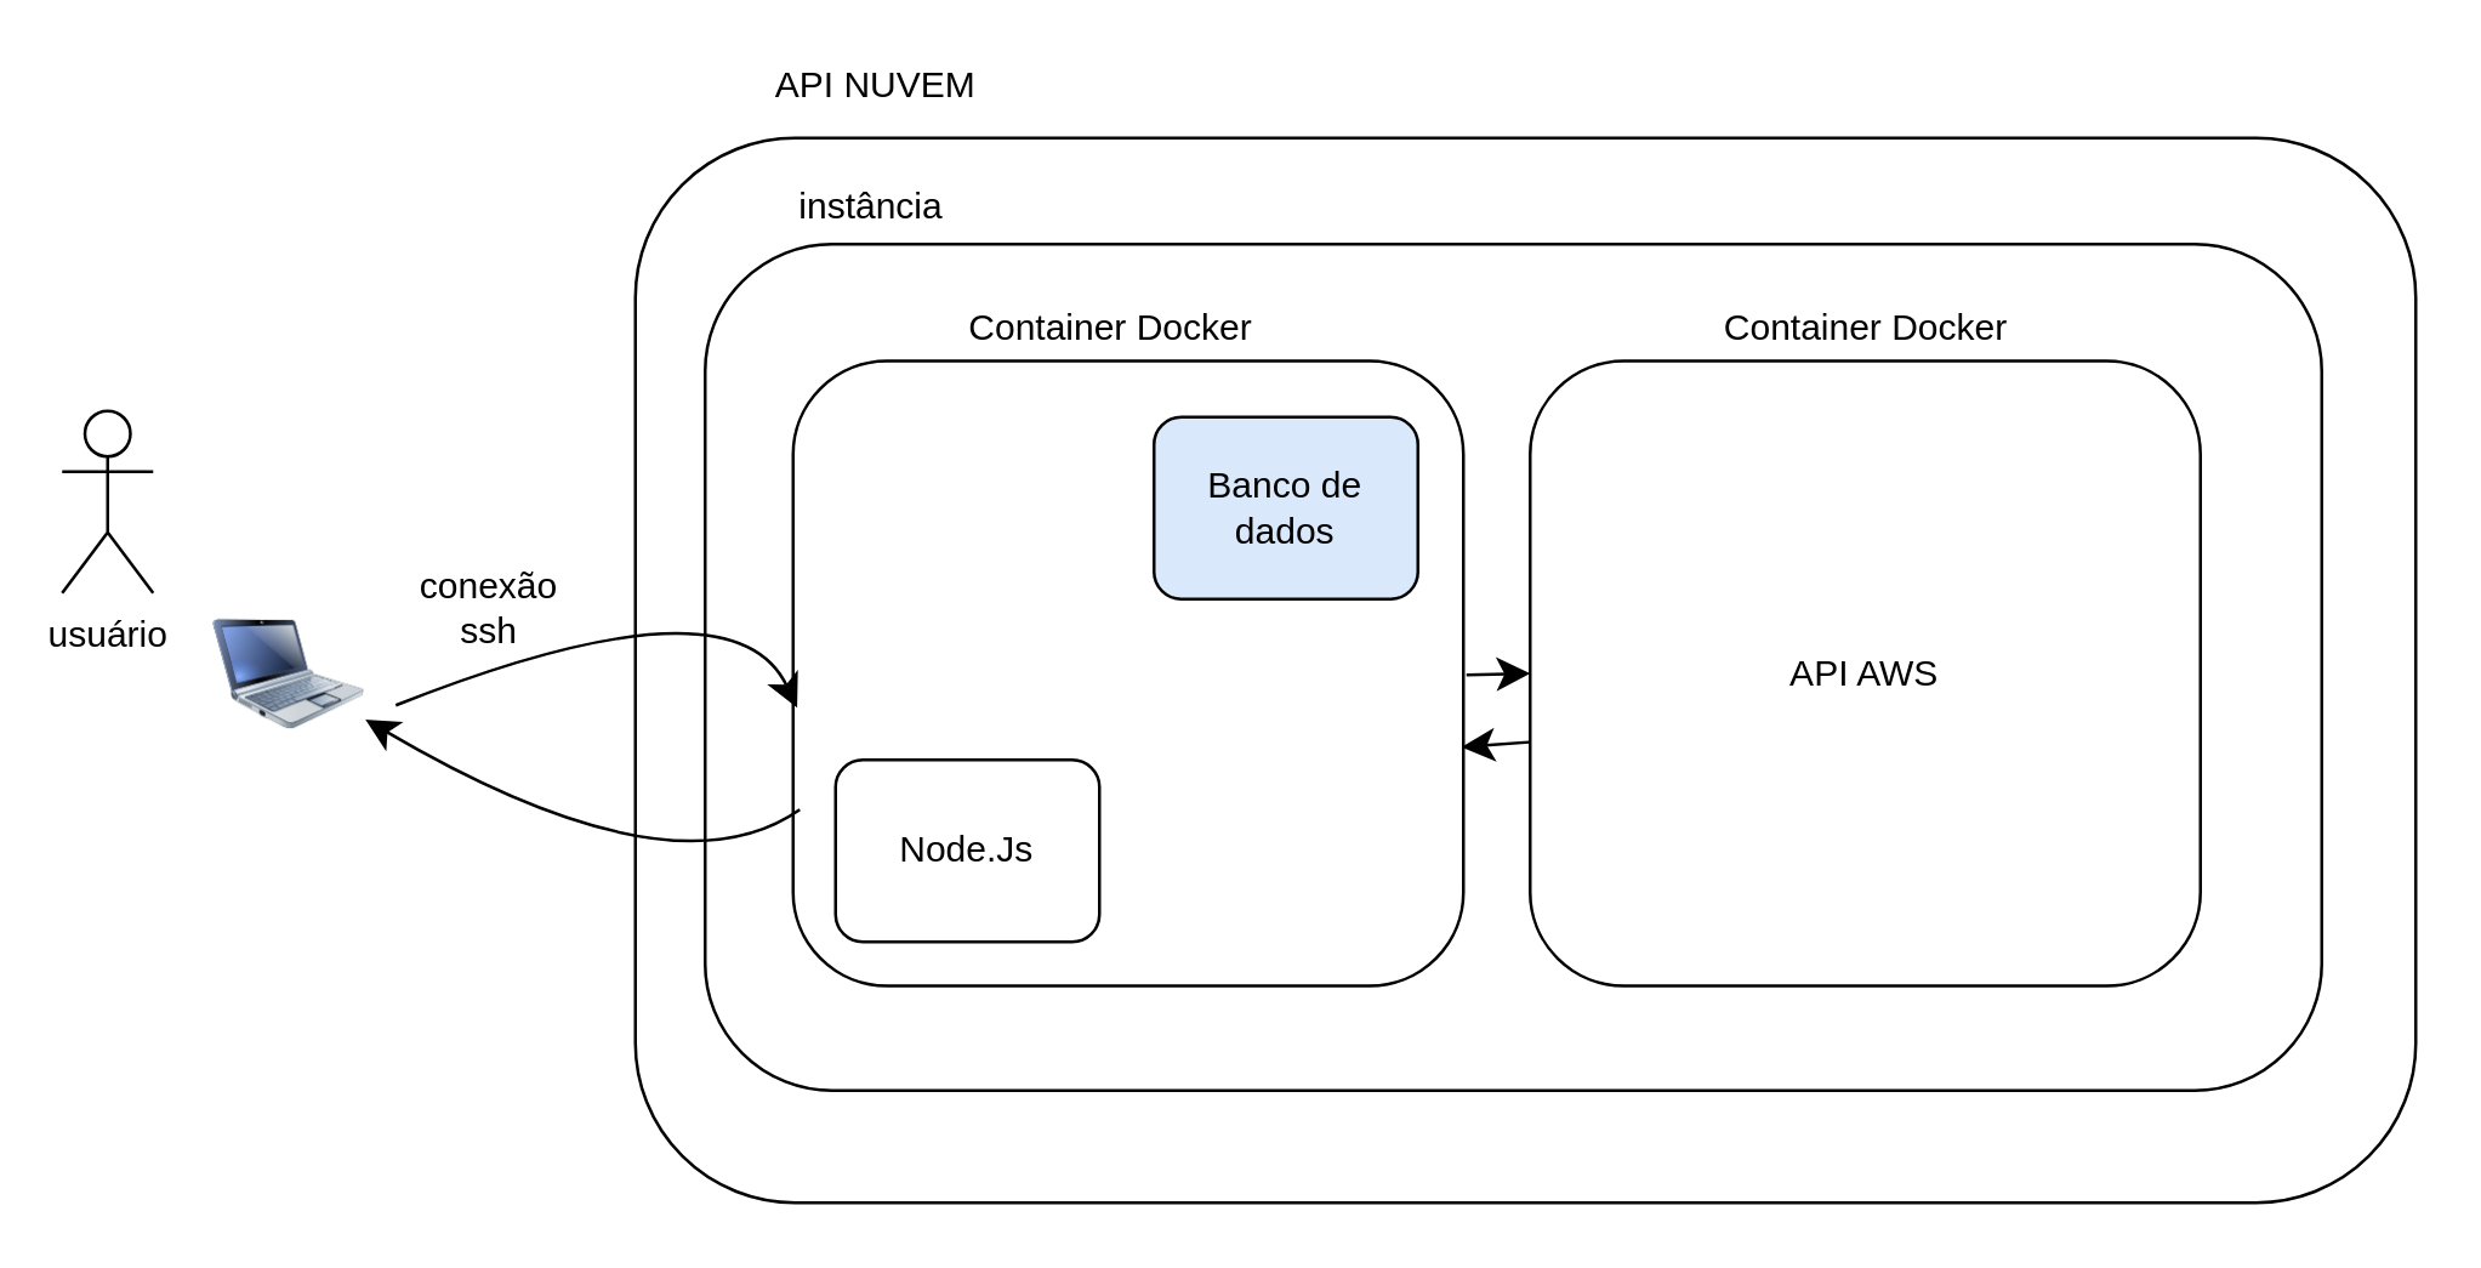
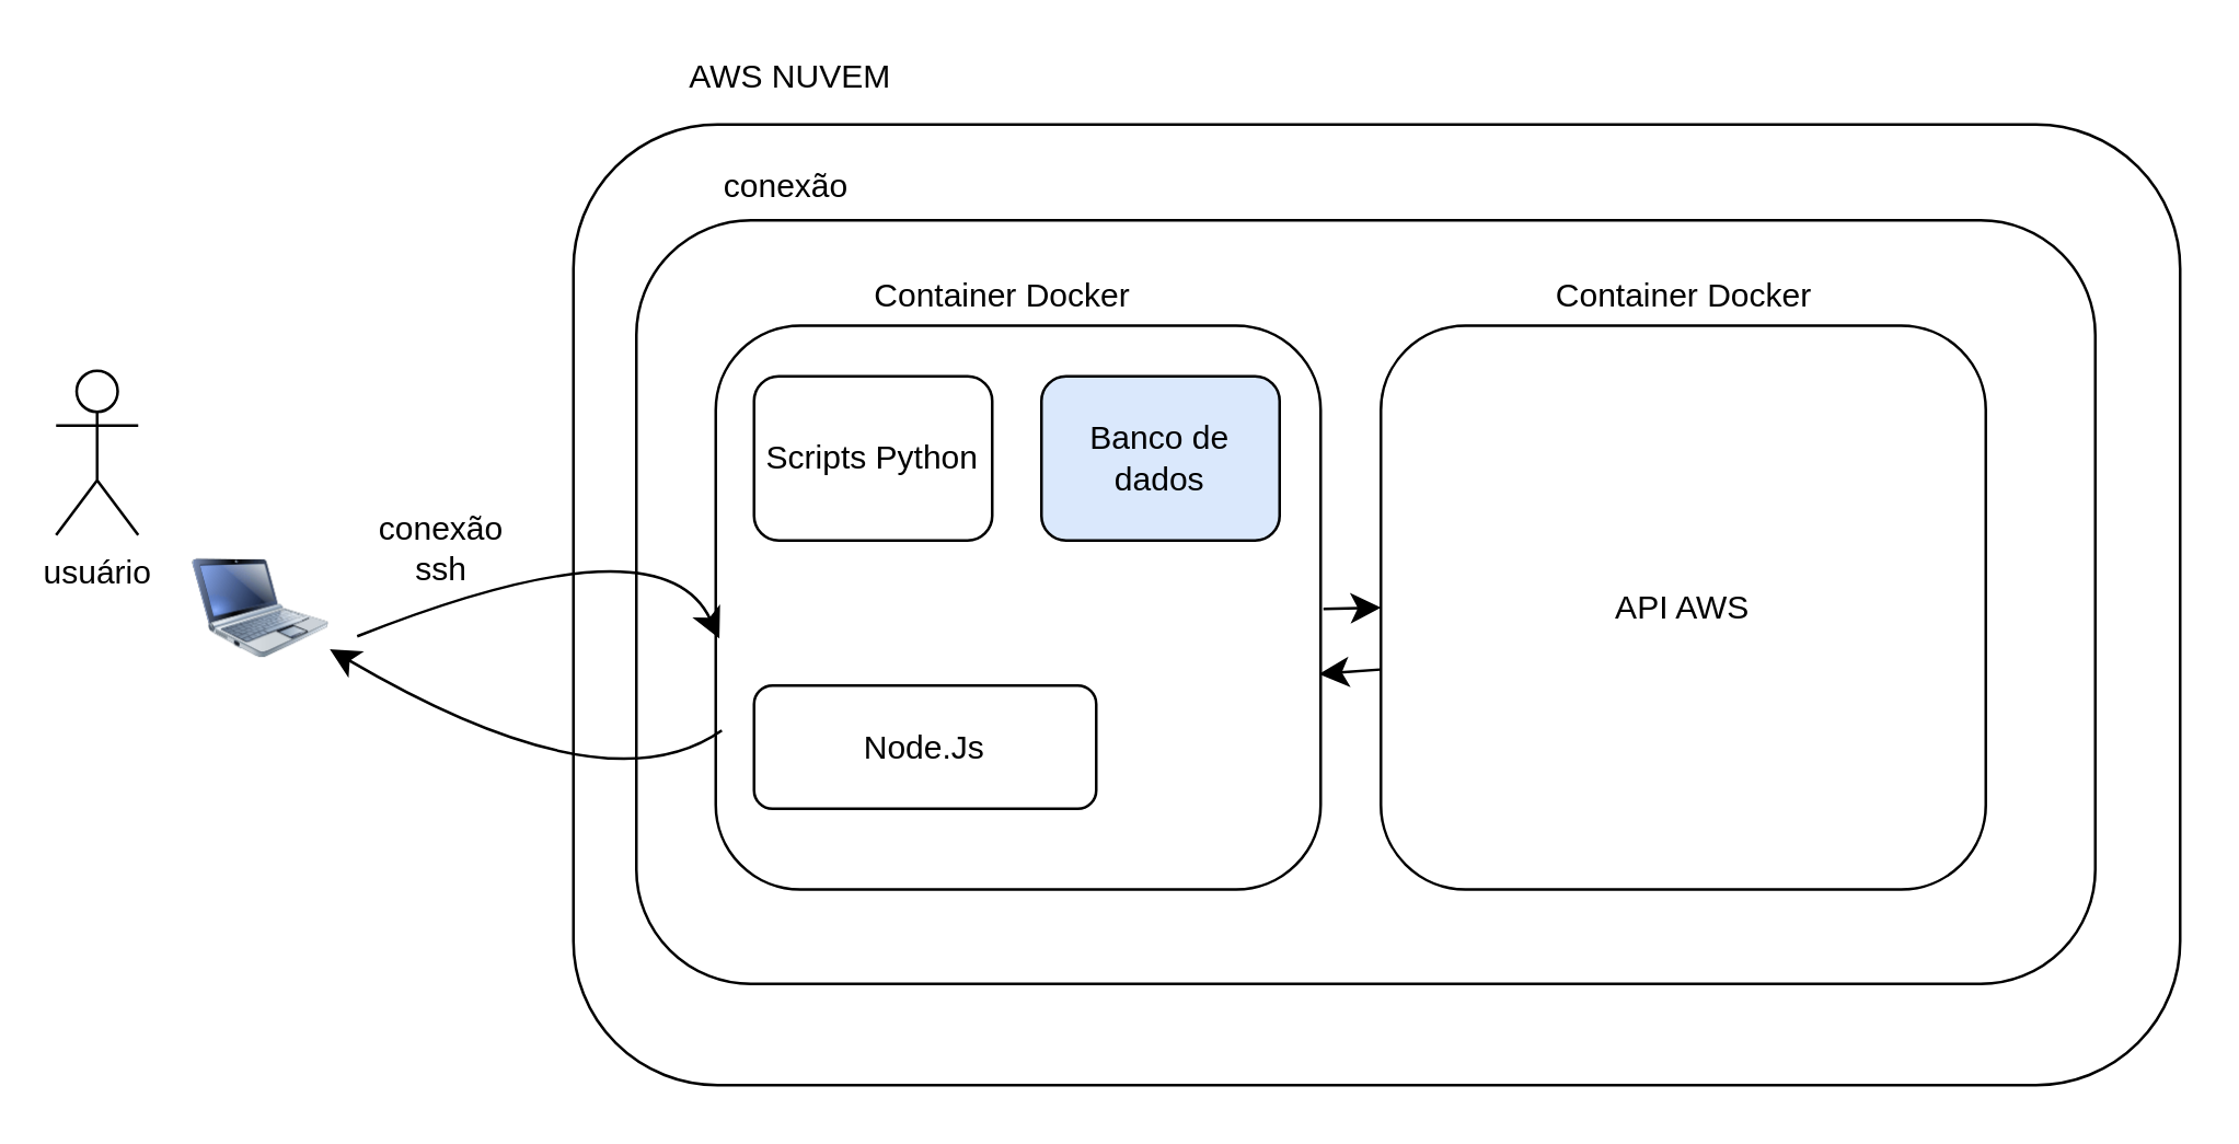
  <mxCell id="0" />
  <mxCell id="1" parent="0" />
  <mxCell id="2" value="" style="rounded=1;whiteSpace=wrap;html=1;" vertex="1" parent="1"><mxGeometry x="209" y="45" width="587" height="351" as="geometry" /></mxCell>
  <mxCell id="3" value="" style="rounded=1;whiteSpace=wrap;html=1;" vertex="1" parent="1"><mxGeometry x="232" y="80" width="533" height="279" as="geometry" /></mxCell>
- <mxCell id="4" value="API NUVEM&lt;div&gt;&lt;br&gt;&lt;/div&gt;" style="text;html=1;align=center;verticalAlign=middle;whiteSpace=wrap;rounded=0;" vertex="1" parent="1"><mxGeometry x="233" y="20" width="111" height="30" as="geometry" /></mxCell>
+ <mxCell id="4" value="AWS NUVEM&lt;div&gt;&lt;br&gt;&lt;/div&gt;" style="text;html=1;align=center;verticalAlign=middle;whiteSpace=wrap;rounded=0;" vertex="1" parent="1"><mxGeometry x="233" y="20" width="111" height="30" as="geometry" /></mxCell>
  <mxCell id="5" value="" style="edgeStyle=none;curved=1;rounded=0;orthogonalLoop=1;jettySize=auto;html=1;fontSize=12;startSize=8;endSize=8;entryX=0.997;entryY=0.618;entryDx=0;entryDy=0;entryPerimeter=0;exitX=0.011;exitY=0.609;exitDx=0;exitDy=0;exitPerimeter=0;" edge="1" parent="1" source="6" target="8"><mxGeometry relative="1" as="geometry" /></mxCell>
  <mxCell id="6" value="API AWS" style="rounded=1;whiteSpace=wrap;html=1;" vertex="1" parent="1"><mxGeometry x="504" y="118.5" width="221" height="206" as="geometry" /></mxCell>
  <mxCell id="7" value="Container Docker&lt;div&gt;&lt;br&gt;&lt;/div&gt;" style="text;html=1;align=center;verticalAlign=middle;whiteSpace=wrap;rounded=0;" vertex="1" parent="1"><mxGeometry x="559.5" y="100" width="110" height="30" as="geometry" /></mxCell>
  <mxCell id="8" value="" style="rounded=1;whiteSpace=wrap;html=1;" vertex="1" parent="1"><mxGeometry x="261" y="118.5" width="221" height="206" as="geometry" /></mxCell>
  <mxCell id="9" value="Container Docker&lt;div&gt;&lt;br&gt;&lt;/div&gt;" style="text;html=1;align=center;verticalAlign=middle;whiteSpace=wrap;rounded=0;" vertex="1" parent="1"><mxGeometry x="311" y="100" width="110" height="30" as="geometry" /></mxCell>
  <mxCell id="10" value="usuário" style="shape=umlActor;verticalLabelPosition=bottom;verticalAlign=top;html=1;outlineConnect=0;" vertex="1" parent="1"><mxGeometry x="20" y="135" width="30" height="60" as="geometry" /></mxCell>
  <mxCell id="11" value="" style="edgeStyle=none;curved=1;rounded=0;orthogonalLoop=1;jettySize=auto;html=1;fontSize=12;startSize=8;endSize=8;entryX=0;entryY=0.5;entryDx=0;entryDy=0;" edge="1" parent="1" target="6"><mxGeometry relative="1" as="geometry"><mxPoint x="483" y="222" as="sourcePoint" /><Array as="points" /></mxGeometry></mxCell>
  <mxCell id="12" value="" style="edgeStyle=none;curved=1;rounded=0;orthogonalLoop=1;jettySize=auto;html=1;fontSize=12;startSize=8;endSize=8;exitX=0.01;exitY=0.718;exitDx=0;exitDy=0;exitPerimeter=0;" edge="1" parent="1" source="8" target="13"><mxGeometry relative="1" as="geometry"><Array as="points"><mxPoint x="221" y="296" /></Array></mxGeometry></mxCell>
  <mxCell id="13" value="" style="image;html=1;image=img/lib/clip_art/computers/Netbook_128x128.png" vertex="1" parent="1"><mxGeometry x="70" y="190.5" width="50" height="63" as="geometry" /></mxCell>
  <mxCell id="14" value="&lt;div&gt;conexão ssh&lt;/div&gt;" style="text;html=1;align=center;verticalAlign=middle;whiteSpace=wrap;rounded=0;" vertex="1" parent="1"><mxGeometry x="131" y="185" width="60" height="30" as="geometry" /></mxCell>
- <mxCell id="15" value="instância" style="text;html=1;align=center;verticalAlign=middle;whiteSpace=wrap;rounded=0;" vertex="1" parent="1"><mxGeometry x="257" y="53" width="60" height="30" as="geometry" /></mxCell>
- <mxCell id="16" value="Node.Js" style="rounded=1;whiteSpace=wrap;html=1;" vertex="1" parent="1"><mxGeometry x="275" y="250" width="87" height="60" as="geometry" /></mxCell>
+ <mxCell id="15" value="conexão" style="text;html=1;align=center;verticalAlign=middle;whiteSpace=wrap;rounded=0;" vertex="1" parent="1"><mxGeometry x="257" y="53" width="60" height="30" as="geometry" /></mxCell>
+ <mxCell id="16" value="Node.Js" style="rounded=1;whiteSpace=wrap;html=1;" vertex="1" parent="1"><mxGeometry x="275" y="250" width="125" height="45" as="geometry" /></mxCell>
  <mxCell id="17" value="" style="edgeStyle=none;curved=1;rounded=0;orthogonalLoop=1;jettySize=auto;html=1;fontSize=12;startSize=8;endSize=8;entryX=0.006;entryY=0.555;entryDx=0;entryDy=0;entryPerimeter=0;" edge="1" parent="1" target="8"><mxGeometry relative="1" as="geometry"><mxPoint x="130" y="232" as="sourcePoint" /><mxPoint x="271" y="232" as="targetPoint" /><Array as="points"><mxPoint x="241" y="188" /></Array></mxGeometry></mxCell>
+ <mxCell id="18" value="Scripts Python" style="rounded=1;whiteSpace=wrap;html=1;" vertex="1" parent="1"><mxGeometry x="275" y="137" width="87" height="60" as="geometry" /></mxCell>
  <mxCell id="19" value="Banco de dados" style="rounded=1;whiteSpace=wrap;html=1;fillColor=#dae8fc;" vertex="1" parent="1"><mxGeometry x="380" y="137" width="87" height="60" as="geometry" /></mxCell>
